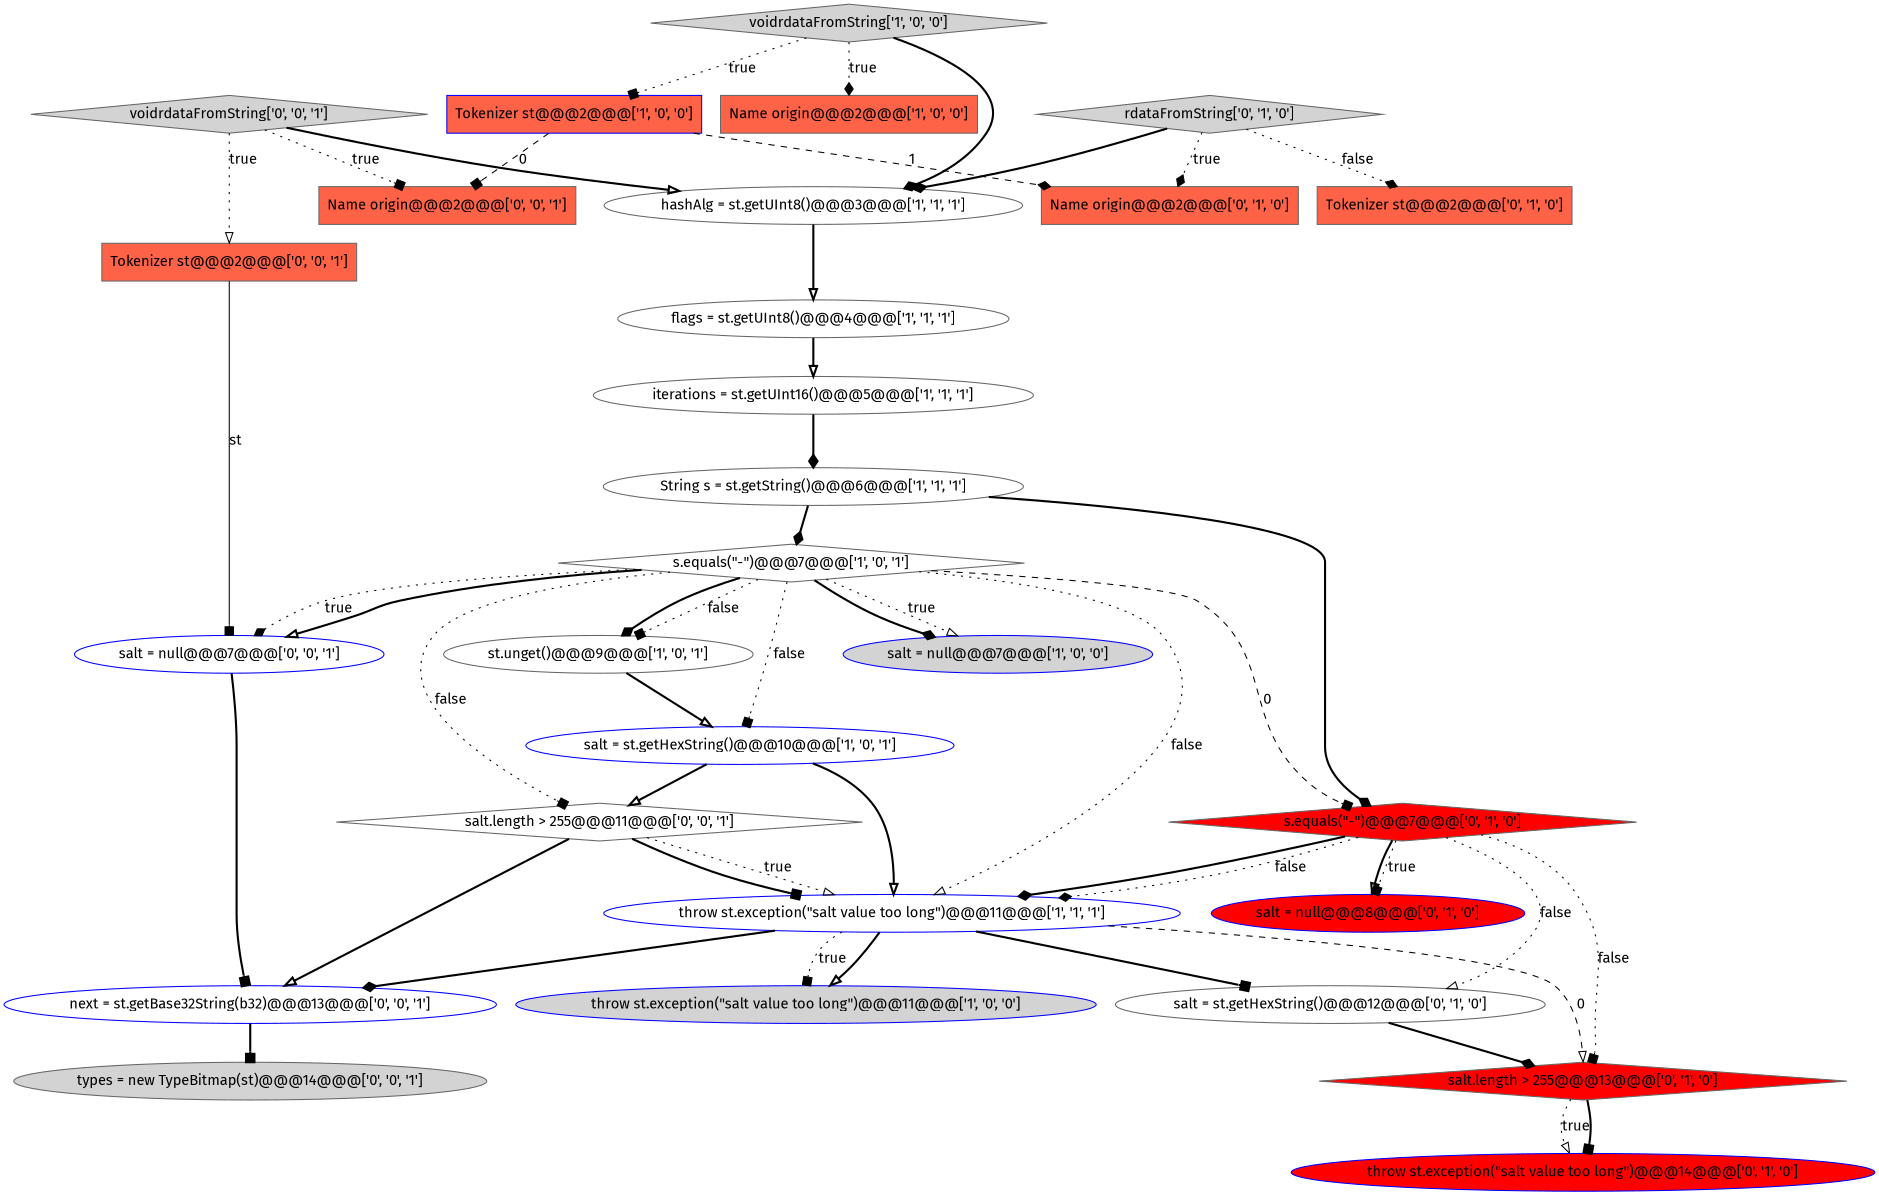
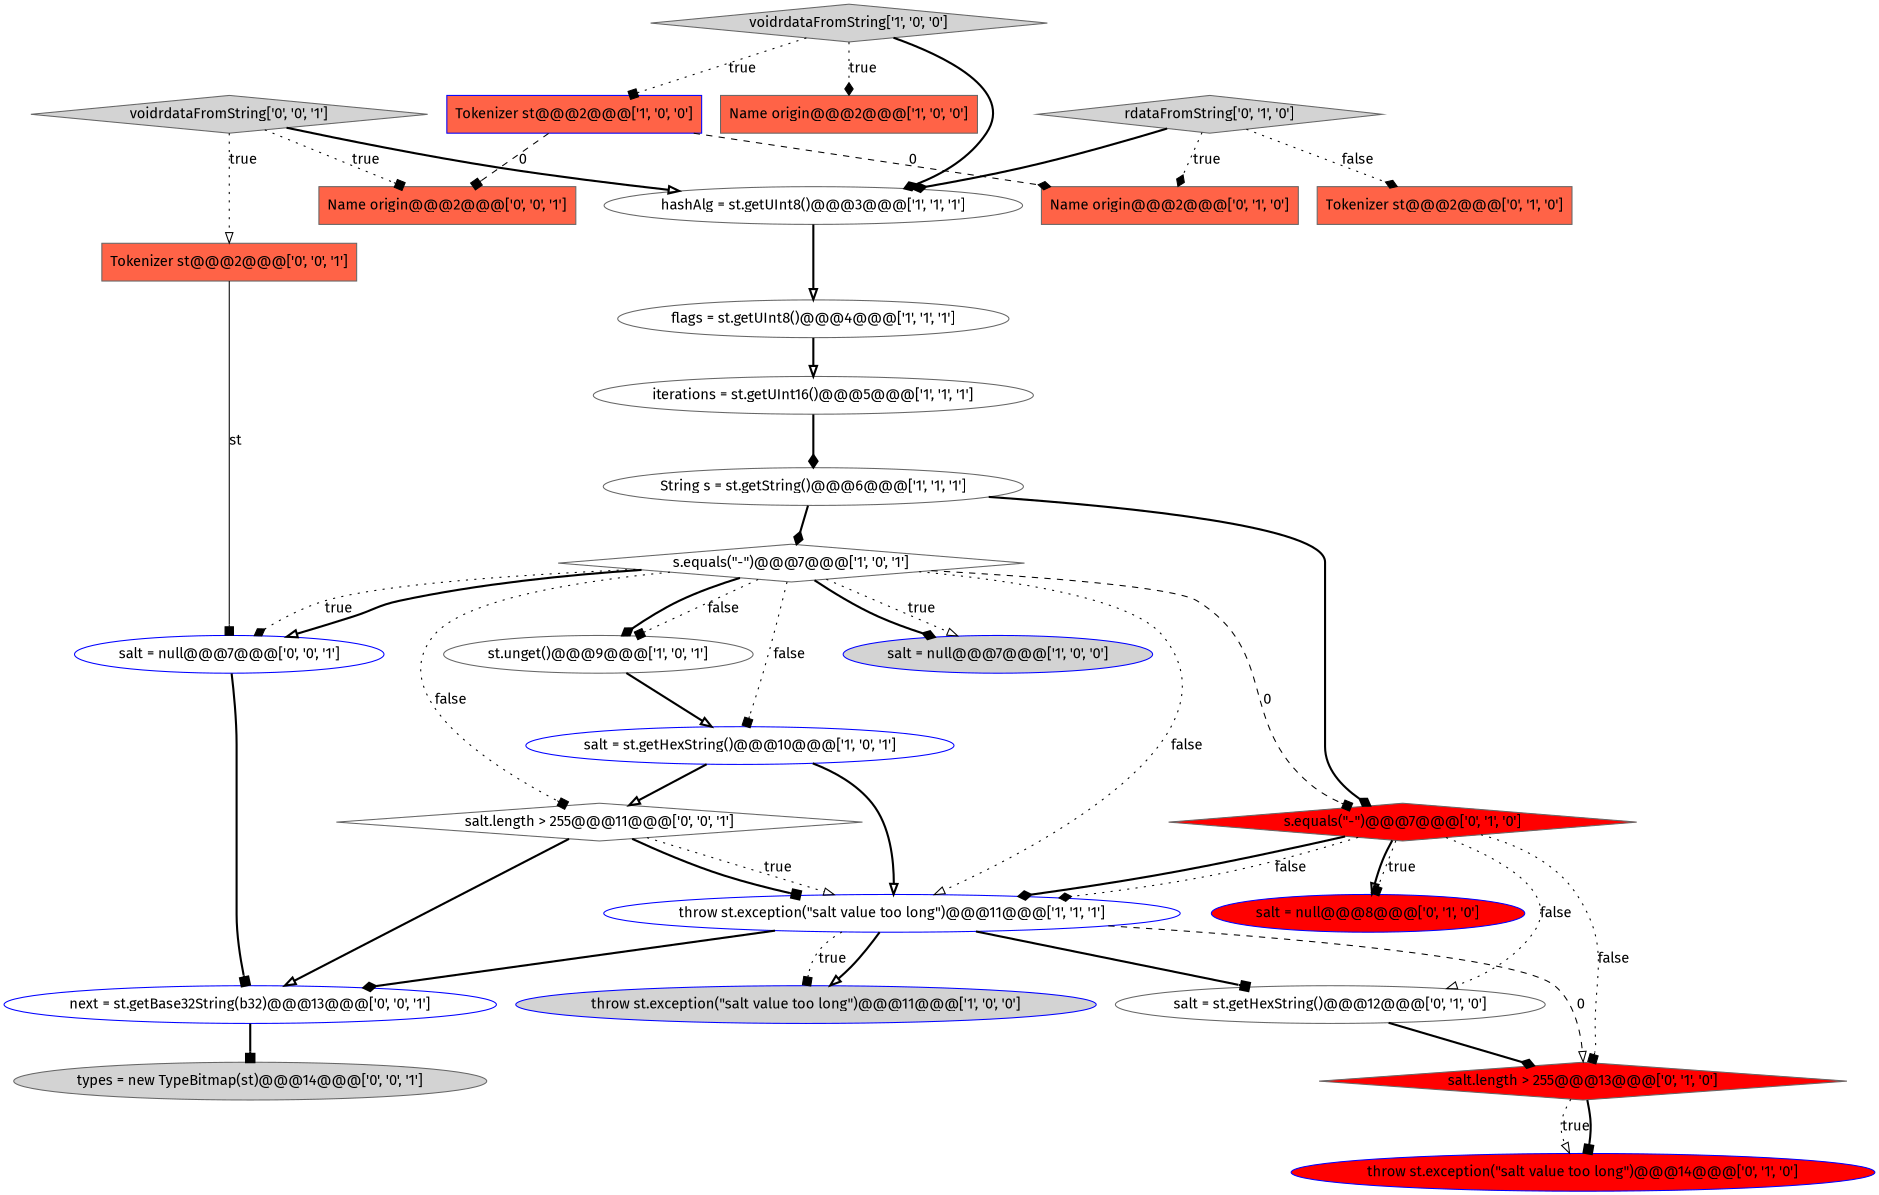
  digraph {
    fontname="Fira Sans"
    node [color=gray40 fillcolor=white fontname="Fira Sans" shape=ellipse style=filled]
    edge [arrowhead=onormal fontname="Fira Sans" style=bold]
    n1 [fillcolor=tomato label="Name origin@@@2@@@['0', '1', '0']" shape=box]
    n2 [color=blue label="throw st.exception(\"salt value too long\")@@@11@@@['1', '1', '1']"]
    n3 [color=blue label="next = st.getBase32String(b32)@@@13@@@['0', '0', '1']"]
    n4 [color=blue fillcolor=lightgray label="throw st.exception(\"salt value too long\")@@@11@@@['1', '0', '0']"]
    n5 [label="salt = st.getHexString()@@@12@@@['0', '1', '0']"]
    n6 [fillcolor=red label="salt.length > 255@@@13@@@['0', '1', '0']" shape=diamond]
    n7 [fillcolor=lightgray label="types = new TypeBitmap(st)@@@14@@@['0', '0', '1']"]
    n8 [color=blue fillcolor=red label="throw st.exception(\"salt value too long\")@@@14@@@['0', '1', '0']"]
    n9 [label="String s = st.getString()@@@6@@@['1', '1', '1']"]
    n10 [label="s.equals(\"-\")@@@7@@@['1', '0', '1']" shape=diamond]
    n11 [fillcolor=red label="s.equals(\"-\")@@@7@@@['0', '1', '0']" shape=diamond]
    n12 [color=blue label="salt = null@@@7@@@['0', '0', '1']"]
    n13 [label="salt.length > 255@@@11@@@['0', '0', '1']" shape=diamond]
    n14 [label="st.unget()@@@9@@@['1', '0', '1']"]
    n15 [color=blue label="salt = st.getHexString()@@@10@@@['1', '0', '1']"]
    n16 [color=blue fillcolor=lightgray label="salt = null@@@7@@@['1', '0', '0']"]
    n17 [color=blue fillcolor=red label="salt = null@@@8@@@['0', '1', '0']"]
    n18 [fillcolor=tomato label="Tokenizer st@@@2@@@['0', '1', '0']" shape=box]
    n19 [label="hashAlg = st.getUInt8()@@@3@@@['1', '1', '1']"]
    n20 [label="flags = st.getUInt8()@@@4@@@['1', '1', '1']"]
    n21 [label="iterations = st.getUInt16()@@@5@@@['1', '1', '1']"]
    n22 [fillcolor=tomato label="Name origin@@@2@@@['0', '0', '1']" shape=box]
    n23 [fillcolor=lightgray label="voidrdataFromString['1', '0', '0']" shape=diamond]
    n24 [fillcolor=tomato label="Name origin@@@2@@@['1', '0', '0']" shape=box]
    n25 [color=blue fillcolor=tomato label="Tokenizer st@@@2@@@['1', '0', '0']" shape=box]
    n26 [fillcolor=tomato label="Tokenizer st@@@2@@@['0', '0', '1']" shape=box]
    n27 [fillcolor=lightgray label="rdataFromString['0', '1', '0']" shape=diamond]
    n28 [fillcolor=lightgray label="voidrdataFromString['0', '0', '1']" shape=diamond]
    n2 -> n3 [arrowhead=diamond]
    n2 -> n4
    n2 -> n4 [arrowhead=box label=true style=dotted]
    n2 -> n5 [arrowhead=box]
    n2 -> n6 [label=0 style=dashed]
    n3 -> n7 [arrowhead=box]
    n5 -> n6 [arrowhead=diamond]
    n6 -> n8 [label=true style=dotted]
    n6 -> n8 [arrowhead=box]
    n9 -> n10 [arrowhead=diamond]
    n9 -> n11 [arrowhead=diamond]
    n10 -> n2 [label=false style=dotted]
    n10 -> n11 [arrowhead=box label=0 style=dashed]
    n10 -> n12 [arrowhead=diamond label=true style=dotted]
    n10 -> n12
    n10 -> n13 [arrowhead=box label=false style=dotted]
    n10 -> n14 [arrowhead=box label=false style=dotted]
    n10 -> n14 [arrowhead=diamond]
    n10 -> n15 [arrowhead=box label=false style=dotted]
    n10 -> n16 [label=true style=dotted]
    n10 -> n16 [arrowhead=diamond]
    n11 -> n2 [arrowhead=diamond]
    n11 -> n2 [arrowhead=diamond label=false style=dotted]
    n11 -> n5 [label=false style=dotted]
    n11 -> n6 [arrowhead=box label=false style=dotted]
    n11 -> n17 [arrowhead=box label=true style=dotted]
    n11 -> n17
    n12 -> n3 [arrowhead=box]
    n13 -> n2 [label=true style=dotted]
    n13 -> n2 [arrowhead=box]
    n13 -> n3
    n14 -> n15
    n15 -> n2
    n15 -> n13
    n19 -> n20
    n20 -> n21
    n21 -> n9 [arrowhead=diamond]
    n23 -> n19 [arrowhead=diamond]
    n23 -> n24 [arrowhead=diamond label=true style=dotted]
    n23 -> n25 [arrowhead=box label=true style=dotted]
-   n25 -> n1 [arrowhead=diamond label=1 style=dashed]
+   n25 -> n1 [arrowhead=diamond label=0 style=dashed]
    n25 -> n22 [arrowhead=box label=0 style=dashed]
    n26 -> n12 [arrowhead=box label=st style=solid]
    n27 -> n1 [arrowhead=diamond label=true style=dotted]
    n27 -> n18 [arrowhead=diamond label=false style=dotted]
    n27 -> n19 [arrowhead=diamond]
    n28 -> n19
    n28 -> n22 [arrowhead=box label=true style=dotted]
    n28 -> n26 [label=true style=dotted]
  }
